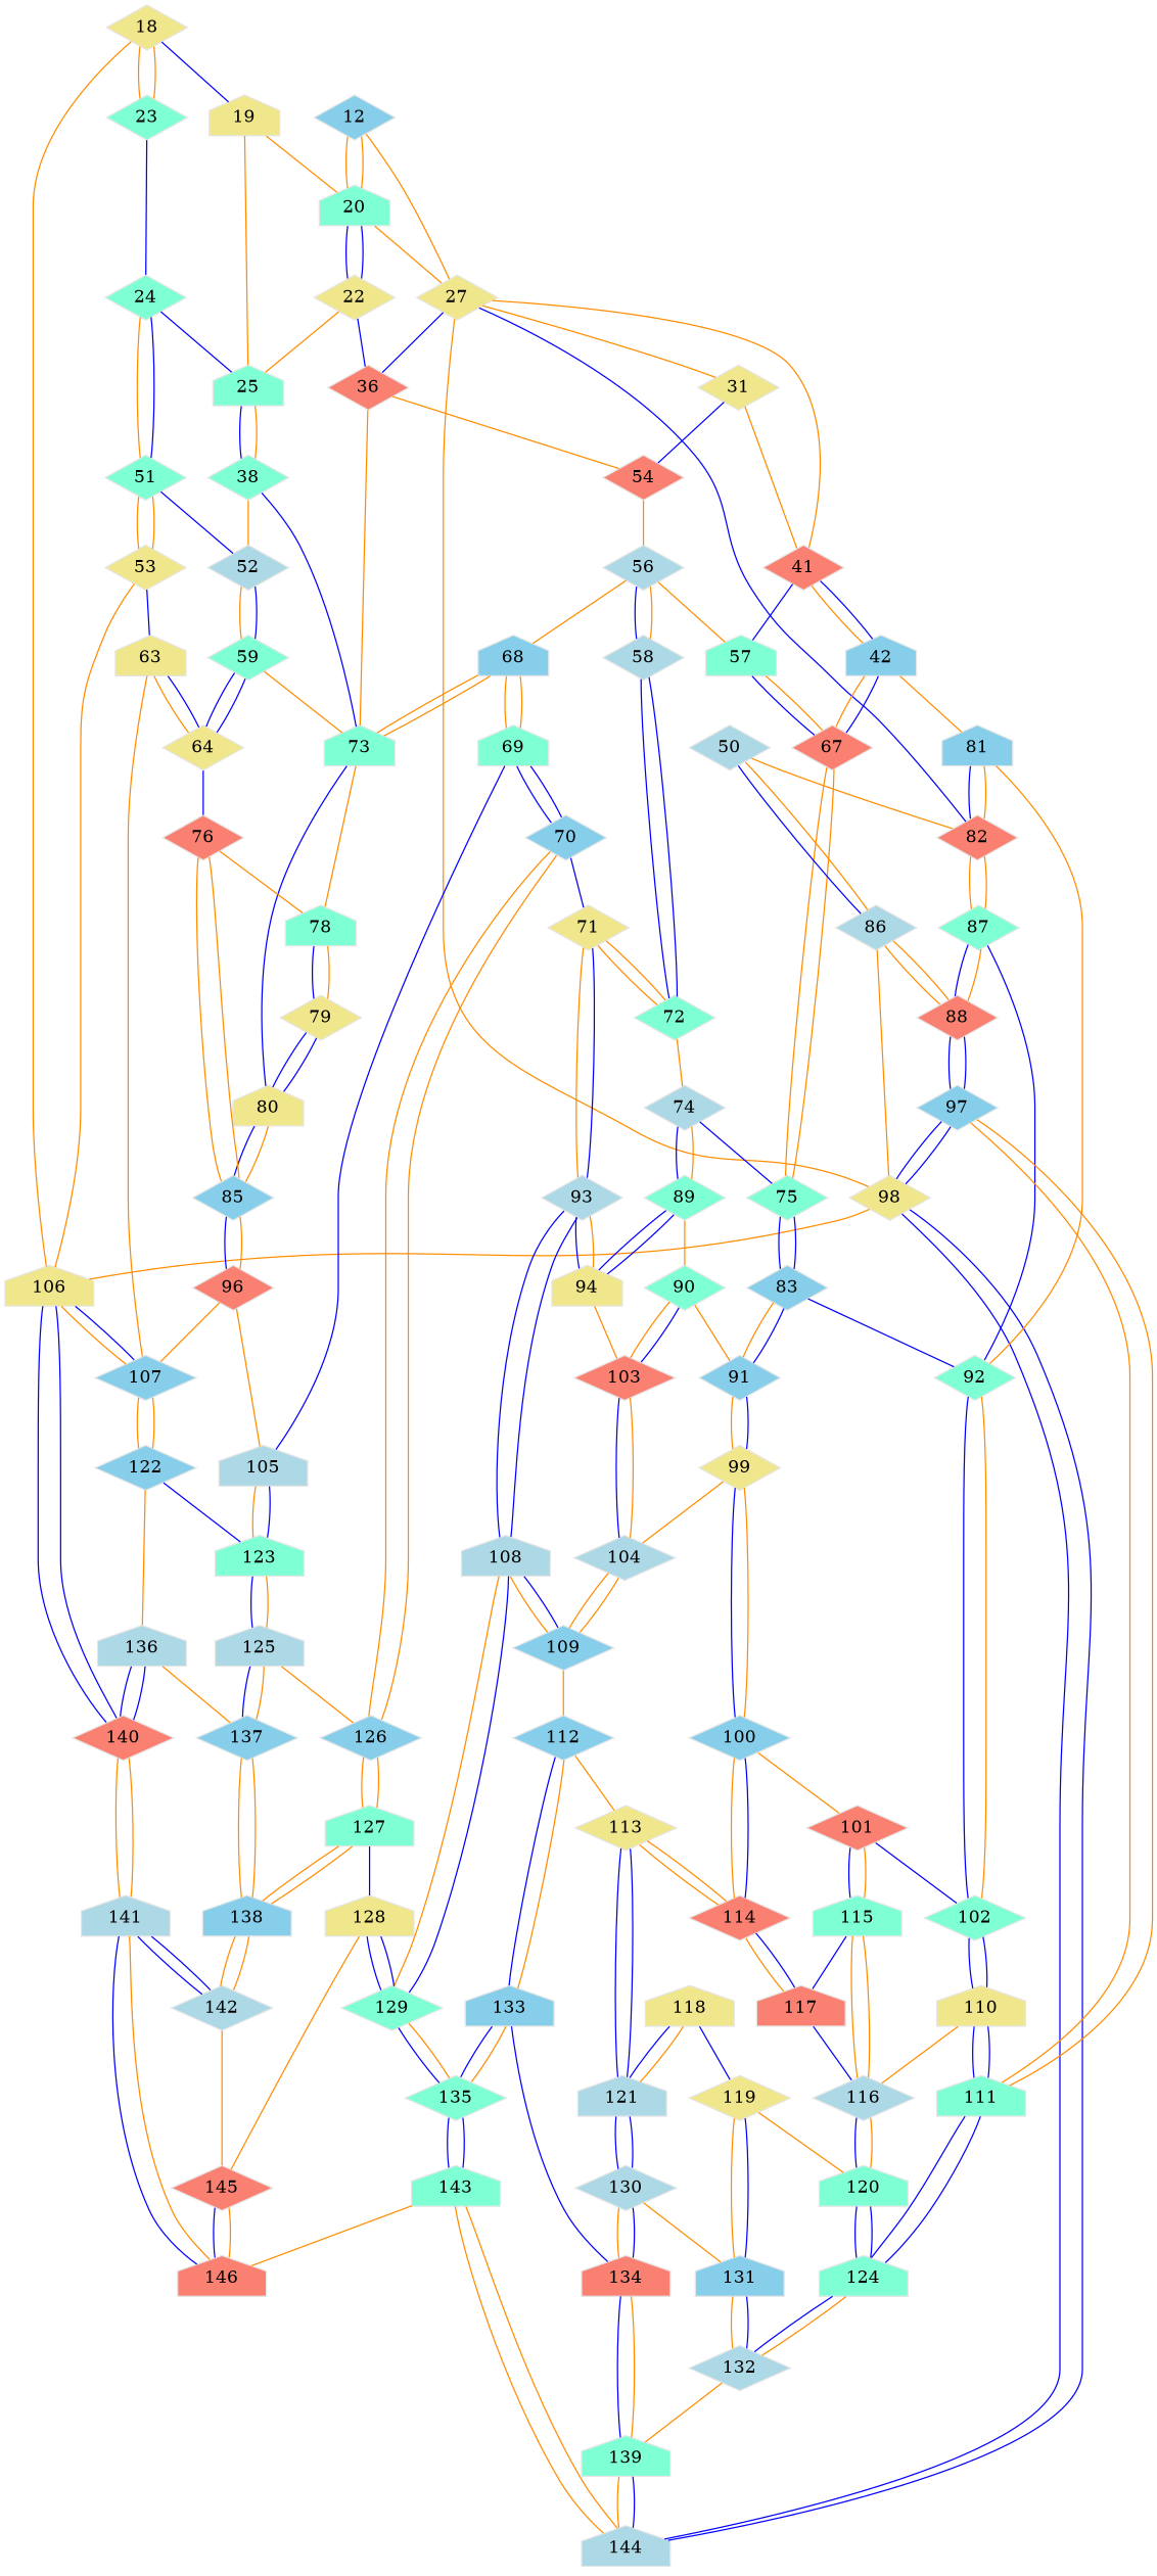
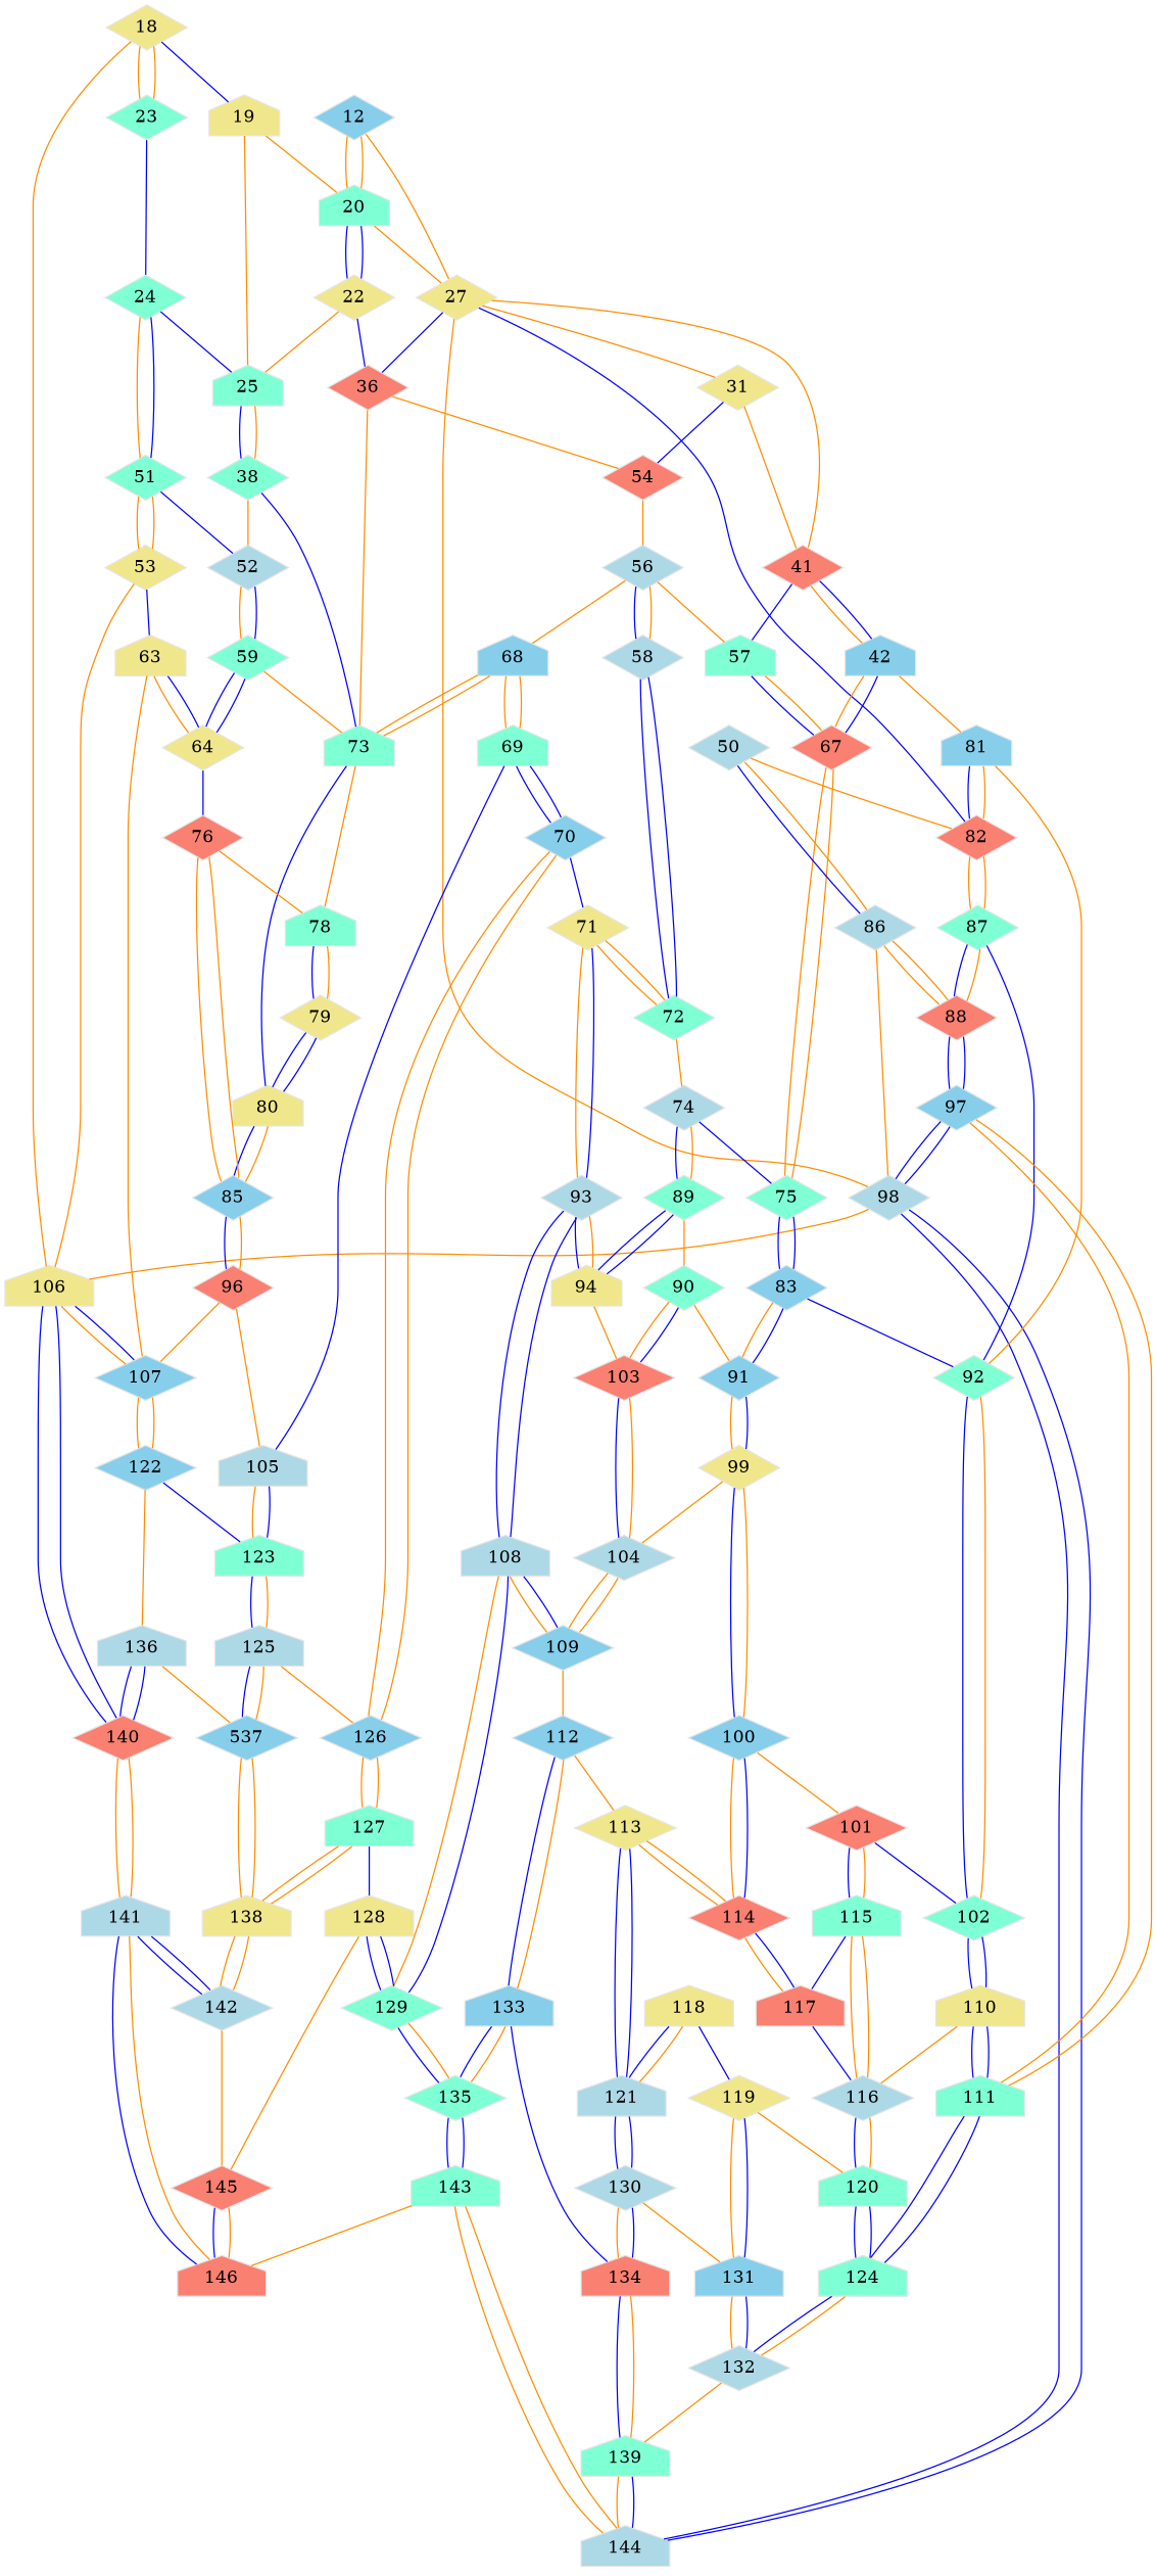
  graph {
    node [color=gray90 fillcolor=aquamarine shape=diamond style=filled]
    edge [color=darkorange]
    12 [fillcolor=skyblue]
    20 [shape=house super="+10+11"]
    27 [fillcolor=khaki super="+15+17"]
    22 [fillcolor=khaki]
    36 [fillcolor=salmon super="+26"]
    31 [fillcolor=khaki super="+28"]
    41 [fillcolor=salmon super="+30"]
    82 [fillcolor=salmon super="+49+45"]
-   98 [fillcolor=khaki super="+6"]
+   98 [fillcolor=lightblue super="+6"]
    18 [fillcolor=khaki super="+3"]
    19 [fillcolor=khaki shape=house super="+9"]
    23
    106 [fillcolor=khaki shape=house super="+4"]
    25 [shape=house super="+21"]
    24
    107 [fillcolor=skyblue super="+95"]
    140 [fillcolor=salmon]
    38
    54 [fillcolor=salmon super="+37+32"]
    73 [shape=house super="+61+62+40"]
    51
    52 [fillcolor=lightblue]
    53 [fillcolor=khaki]
    42 [fillcolor=skyblue shape=house]
    57 [shape=house super="+46+35"]
    87
    144 [fillcolor=lightblue shape=house]
    56 [fillcolor=lightblue super="+55"]
    78 [shape=house super="+77"]
    80 [fillcolor=khaki shape=house]
    59
    67 [fillcolor=salmon]
    81 [fillcolor=skyblue shape=house super="+43"]
    75
    92 [super="+84"]
    50 [fillcolor=lightblue super="+48"]
    86 [fillcolor=lightblue super="+47"]
    88 [fillcolor=salmon]
    63 [fillcolor=khaki shape=house]
    64 [fillcolor=khaki]
    68 [fillcolor=skyblue shape=house super="+65+66"]
    58 [fillcolor=lightblue]
    69 [shape=house]
    72
    74 [fillcolor=lightblue]
    76 [fillcolor=salmon]
    122 [fillcolor=skyblue]
    85 [fillcolor=skyblue]
    83 [fillcolor=skyblue]
    70 [fillcolor=skyblue]
    105 [fillcolor=lightblue shape=house]
    71 [fillcolor=khaki]
    126 [fillcolor=skyblue]
    123 [shape=house]
    93 [fillcolor=lightblue]
    127 [shape=house]
    94 [fillcolor=khaki shape=house]
    108 [fillcolor=lightblue shape=house]
    89
    79 [fillcolor=khaki]
    90
    91 [fillcolor=skyblue]
    96 [fillcolor=salmon]
    102
    99 [fillcolor=khaki]
    97 [fillcolor=skyblue]
    111 [shape=house]
    103 [fillcolor=salmon]
    104 [fillcolor=lightblue]
    100 [fillcolor=skyblue]
    110 [fillcolor=khaki shape=house]
    109 [fillcolor=skyblue]
    129
    124 [shape=house]
    101 [fillcolor=salmon]
    114 [fillcolor=salmon]
    115 [shape=house]
    117 [fillcolor=salmon shape=house]
    116 [fillcolor=lightblue]
    112 [fillcolor=skyblue]
    125 [fillcolor=lightblue shape=house]
    141 [fillcolor=lightblue shape=house]
    136 [fillcolor=lightblue shape=house]
    135
    113 [fillcolor=khaki]
    133 [fillcolor=skyblue shape=house]
    120 [shape=house]
    132 [fillcolor=lightblue]
    121 [fillcolor=lightblue shape=house]
    134 [fillcolor=salmon shape=house]
    130 [fillcolor=lightblue]
    118 [fillcolor=khaki shape=house]
    119 [fillcolor=khaki]
    131 [fillcolor=skyblue shape=house]
-   137 [fillcolor=skyblue]
+   137 [fillcolor=skyblue label=537]
    139 [shape=house]
-   138 [fillcolor=skyblue shape=house]
+   138 [fillcolor=khaki shape=house]
    128 [fillcolor=khaki shape=house]
    145 [fillcolor=salmon]
    142 [fillcolor=lightblue]
    146 [fillcolor=salmon shape=house]
    143 [shape=house]
    12 -- 20 [weight=2]
    12 -- 20
    12 -- 27
    20 -- 27
    20 -- 22 [color=blue]
    20 -- 22 [color=blue]
    27 -- 36 [color=blue]
    27 -- 31 [weight=2]
    27 -- 41
    27 -- 82 [color=blue]
    27 -- 98 [weight=2]
    22 -- 36 [color=blue]
    22 -- 25
    36 -- 54
    36 -- 73
    31 -- 41
    31 -- 54 [color=blue]
    41 -- 42
    41 -- 42 [color=blue]
    41 -- 57 [color=blue weight=2]
    82 -- 87
    82 -- 87
    98 -- 106 [weight=2]
    98 -- 144 [color=blue]
    98 -- 144 [color=blue]
    18 -- 19 [color=blue weight=2]
    18 -- 23 [weight=2]
    18 -- 23
    18 -- 106
    19 -- 20
    19 -- 25
    23 -- 24 [color=blue]
    106 -- 107
    106 -- 107 [color=blue]
    106 -- 140 [color=blue]
    106 -- 140 [color=blue]
    25 -- 38 [color=blue]
    25 -- 38
    24 -- 25 [color=blue]
    24 -- 51
    24 -- 51 [color=blue]
    107 -- 122
    107 -- 122
    140 -- 141
    140 -- 141
    38 -- 73 [color=blue]
    38 -- 52
    54 -- 56 [weight=2]
    73 -- 78
    73 -- 80 [color=blue]
    51 -- 52 [color=blue]
    51 -- 53
    51 -- 53
    52 -- 59
    52 -- 59 [color=blue]
    53 -- 106
    53 -- 63 [color=blue]
    42 -- 67
    42 -- 67 [color=blue]
    42 -- 81
    57 -- 67 [color=blue]
    57 -- 67
    87 -- 92 [color=blue]
    87 -- 88 [color=blue]
    87 -- 88
    56 -- 57 [weight=2]
    56 -- 68
    56 -- 58 [color=blue weight=2]
    56 -- 58
    78 -- 79 [color=blue weight=2]
    78 -- 79
    80 -- 85 [color=blue]
    80 -- 85
    59 -- 73
    59 -- 64 [color=blue]
    59 -- 64 [color=blue]
    67 -- 75
    67 -- 75
    81 -- 82 [color=blue weight=2]
    81 -- 82
    81 -- 92
    75 -- 83 [color=blue]
    75 -- 83 [color=blue]
    92 -- 102 [color=blue]
    92 -- 102
    50 -- 82 [weight=2]
    50 -- 86 [color=blue weight=2]
    50 -- 86
    86 -- 98
    86 -- 88
    86 -- 88
    88 -- 97 [color=blue]
    88 -- 97 [color=blue]
    63 -- 107
    63 -- 64
    63 -- 64 [color=blue]
    64 -- 76 [color=blue]
    68 -- 73 [weight=2]
    68 -- 73
    68 -- 69
    68 -- 69
    58 -- 72 [color=blue]
    58 -- 72 [color=blue]
    69 -- 70 [color=blue]
    69 -- 70 [color=blue]
    69 -- 105 [color=blue]
    72 -- 74
    74 -- 75 [color=blue]
    74 -- 89 [color=blue]
    74 -- 89
    76 -- 78
    76 -- 85
    76 -- 85
    122 -- 123 [color=blue]
    122 -- 136
    85 -- 96 [color=blue]
    85 -- 96
    83 -- 92 [color=blue]
    83 -- 91
    83 -- 91 [color=blue]
    70 -- 71 [color=blue]
    70 -- 126
    70 -- 126
    105 -- 123
    105 -- 123 [color=blue]
    71 -- 72
    71 -- 72
    71 -- 93
    71 -- 93 [color=blue]
    126 -- 127
    126 -- 127
    123 -- 125 [color=blue]
    123 -- 125
    93 -- 94 [color=blue]
    93 -- 94
    93 -- 108 [color=blue]
    93 -- 108 [color=blue]
    127 -- 138
    127 -- 138
    127 -- 128 [color=blue]
    94 -- 103
    108 -- 109
    108 -- 109 [color=blue]
    108 -- 129
    108 -- 129 [color=blue]
    89 -- 94 [color=blue]
    89 -- 94 [color=blue]
    89 -- 90
    79 -- 80 [color=blue]
    79 -- 80 [color=blue]
    90 -- 91
    90 -- 103
    90 -- 103 [color=blue]
    91 -- 99
    91 -- 99 [color=blue]
    96 -- 107
    96 -- 105
    102 -- 110 [color=blue]
    102 -- 110 [color=blue]
    99 -- 104
    99 -- 100 [color=blue]
    99 -- 100
    97 -- 98 [color=blue]
    97 -- 98 [color=blue]
    97 -- 111
    97 -- 111
    111 -- 124 [color=blue]
    111 -- 124 [color=blue]
    103 -- 104 [color=blue]
    103 -- 104
    104 -- 109
    104 -- 109
    100 -- 101
    100 -- 114
    100 -- 114 [color=blue]
    110 -- 111 [color=blue]
    110 -- 111 [color=blue]
    110 -- 116
    109 -- 112
    129 -- 135 [color=blue]
    129 -- 135
    124 -- 132 [color=blue]
    124 -- 132
    101 -- 102 [color=blue]
    101 -- 115 [color=blue]
    101 -- 115
    114 -- 117
    114 -- 117 [color=blue]
    115 -- 117 [color=blue]
    115 -- 116
    115 -- 116
    117 -- 116 [color=blue]
    116 -- 120 [color=blue]
    116 -- 120
    112 -- 113
    112 -- 133 [color=blue]
    112 -- 133
    125 -- 126
    125 -- 137 [color=blue]
    125 -- 137
    141 -- 142 [color=blue]
    141 -- 142 [color=blue]
    141 -- 146 [color=blue]
    141 -- 146
    136 -- 140 [color=blue]
    136 -- 140 [color=blue]
    136 -- 137
    135 -- 143 [color=blue]
    135 -- 143 [color=blue]
    113 -- 114
    113 -- 114
    113 -- 121 [color=blue]
    113 -- 121 [color=blue]
    133 -- 135 [color=blue]
    133 -- 135
    133 -- 134 [color=blue]
    120 -- 124 [color=blue]
    120 -- 124 [color=blue]
    132 -- 139
    121 -- 130 [color=blue]
    121 -- 130 [color=blue]
    134 -- 139 [color=blue]
    134 -- 139
    130 -- 134
    130 -- 134 [color=blue]
    130 -- 131
    118 -- 121 [color=blue]
    118 -- 121
    118 -- 119 [color=blue]
    119 -- 120
    119 -- 131
    119 -- 131 [color=blue]
    131 -- 132
    131 -- 132 [color=blue]
    137 -- 138
    137 -- 138
    139 -- 144
    139 -- 144 [color=blue]
    138 -- 142
    138 -- 142
    128 -- 129 [color=blue]
    128 -- 129 [color=blue]
    128 -- 145
    145 -- 146 [color=blue]
    145 -- 146
    142 -- 145
    143 -- 144
    143 -- 144
    143 -- 146
  }
